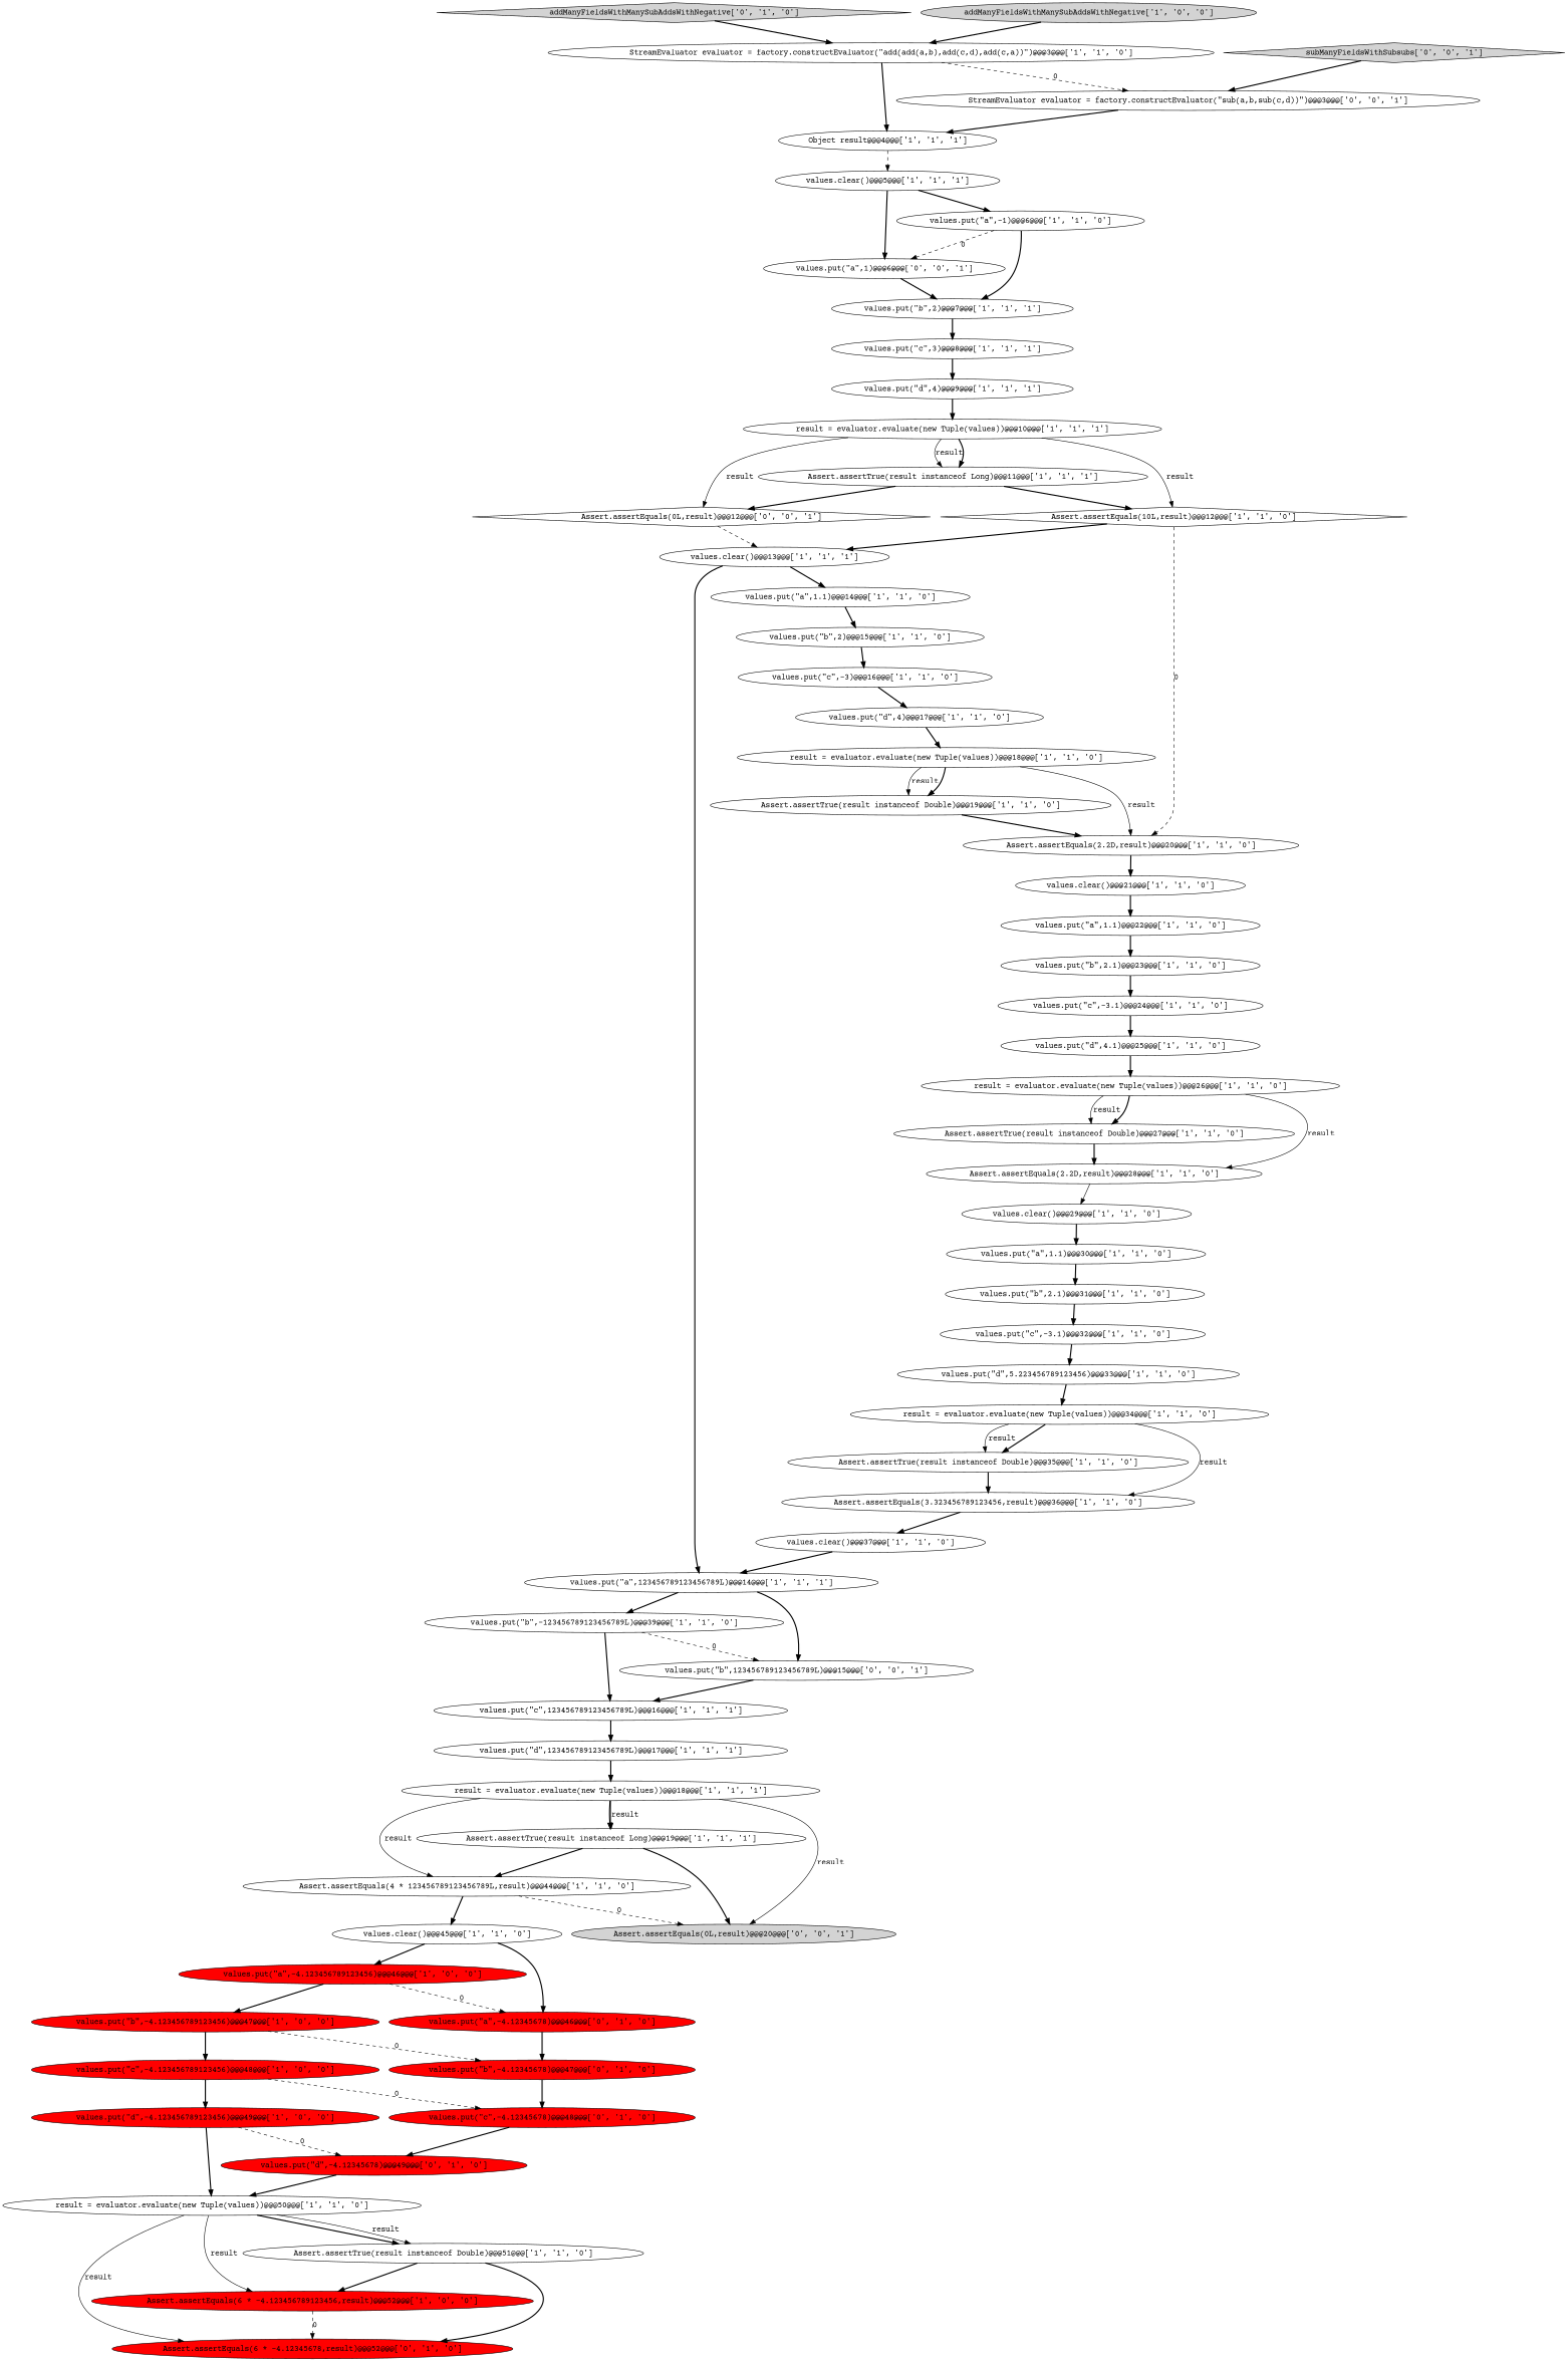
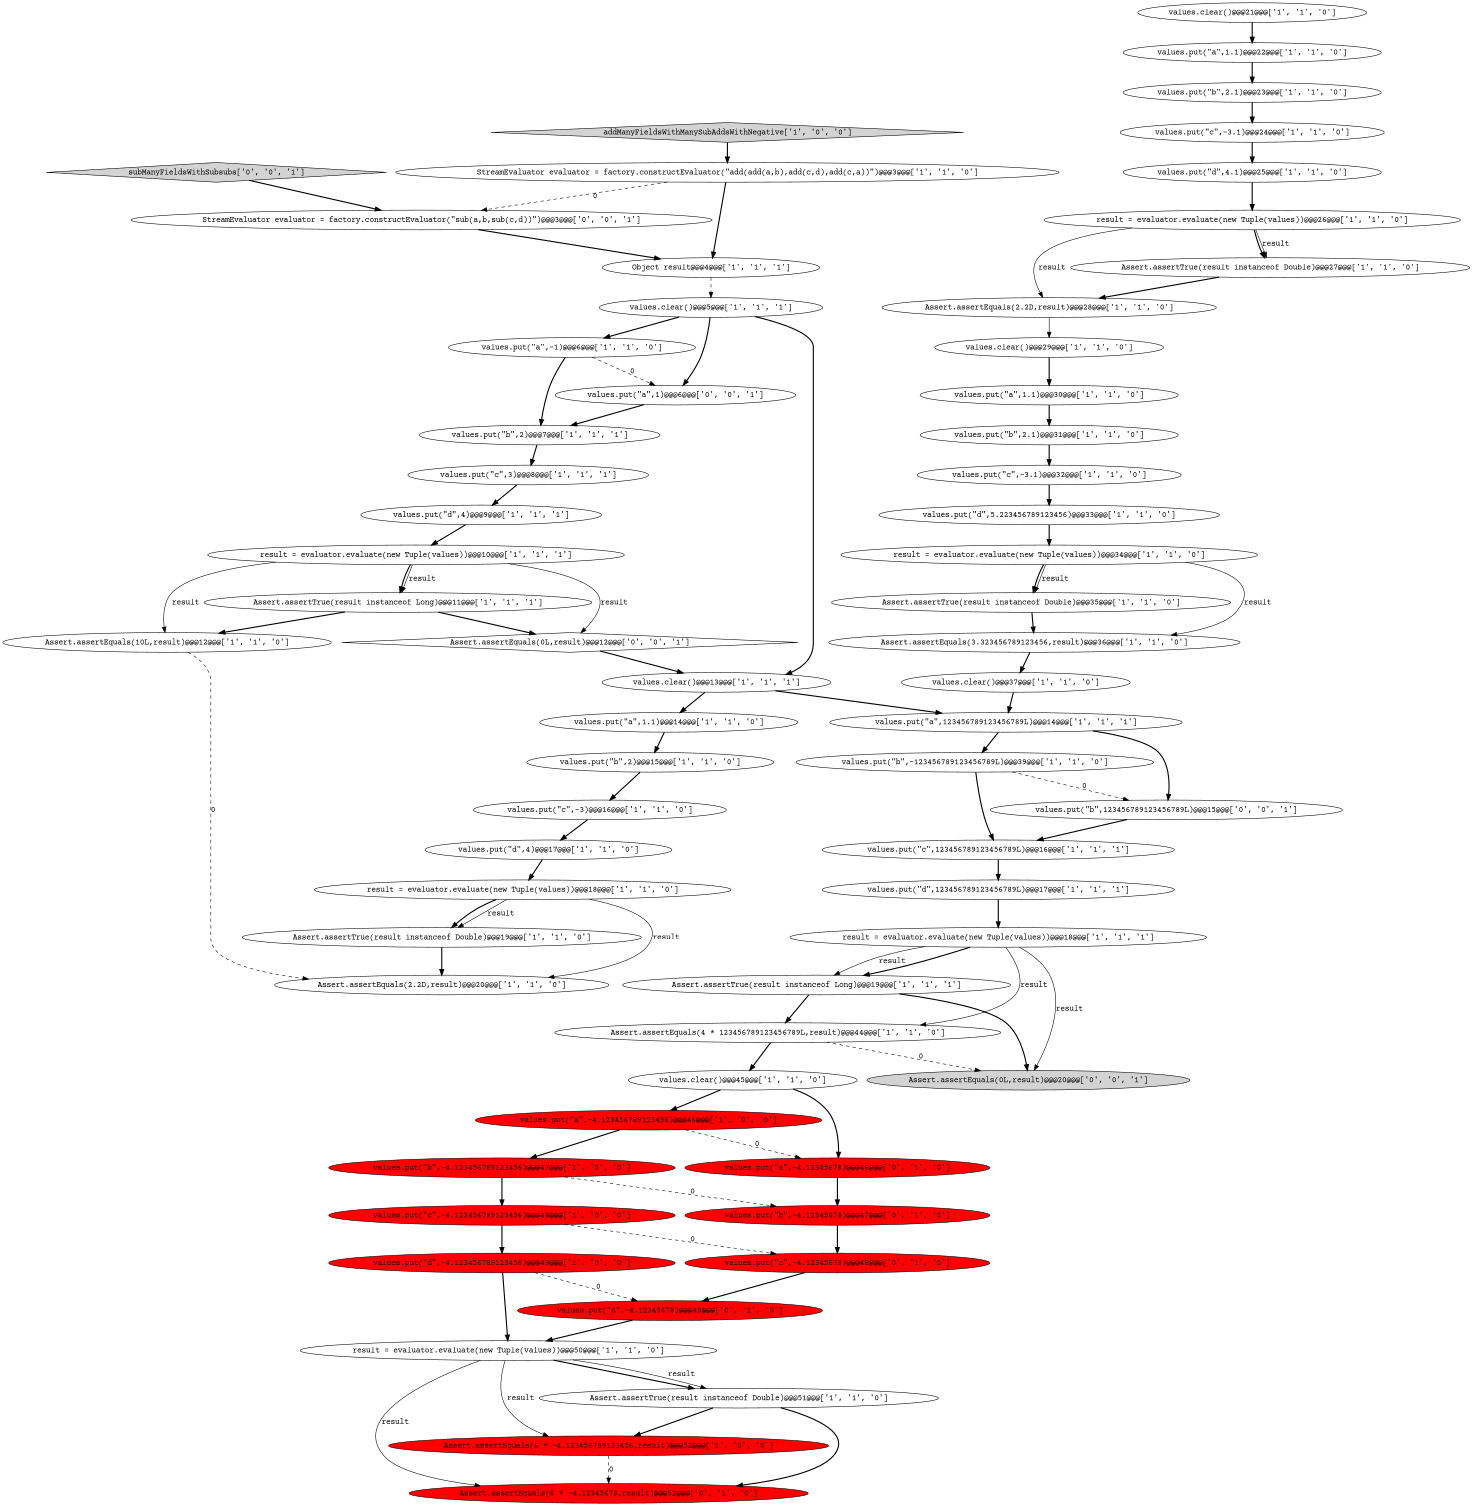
  digraph {
    fontname="Courier Prime"
    node [fillcolor=white fontname="Courier Prime" shape=ellipse style=filled]
    edge [fontname="Courier Prime" style=bold]
    n1 [label="values.clear()@@@21@@@['1', '1', '0']"]
    n2 [label="values.put(\"a\",1.1)@@@22@@@['1', '1', '0']"]
    n3 [label="values.put(\"b\",2.1)@@@23@@@['1', '1', '0']"]
    n4 [label="values.put(\"a\",123456789123456789L)@@@14@@@['1', '1', '1']"]
    n5 [label="values.put(\"b\",-123456789123456789L)@@@39@@@['1', '1', '0']"]
    n6 [label="values.put(\"b\",123456789123456789L)@@@15@@@['0', '0', '1']"]
    n7 [label="values.put(\"c\",123456789123456789L)@@@16@@@['1', '1', '1']"]
    n8 [fillcolor=red label="values.put(\"d\",-4.123456789123456)@@@49@@@['1', '0', '0']"]
    n9 [fillcolor=red label="values.put(\"d\",-4.12345678)@@@49@@@['0', '1', '0']"]
    n10 [label="result = evaluator.evaluate(new Tuple(values))@@@50@@@['1', '1', '0']"]
    n11 [fillcolor=red label="Assert.assertEquals(6 * -4.123456789123456,result)@@@52@@@['1', '0', '0']"]
    n12 [fillcolor=red label="Assert.assertEquals(6 * -4.12345678,result)@@@52@@@['0', '1', '0']"]
    n13 [label="Assert.assertTrue(result instanceof Double)@@@51@@@['1', '1', '0']"]
    n14 [label="Assert.assertTrue(result instanceof Long)@@@11@@@['1', '1', '1']"]
    n15 [label="Assert.assertEquals(0L,result)@@@12@@@['0', '0', '1']" shape=diamond]
-   n16 [label="Assert.assertEquals(10L,result)@@@12@@@['1', '1', '0']" shape=diamond]
+   n16 [label="Assert.assertEquals(10L,result)@@@12@@@['1', '1', '0']"]
    n17 [label="values.clear()@@@13@@@['1', '1', '1']"]
    n18 [label="Assert.assertEquals(2.2D,result)@@@20@@@['1', '1', '0']"]
    n19 [label="values.put(\"a\",1.1)@@@14@@@['1', '1', '0']"]
    n20 [label="values.put(\"b\",2)@@@15@@@['1', '1', '0']"]
    n21 [label="values.put(\"c\",-3)@@@16@@@['1', '1', '0']"]
    n22 [fillcolor=lightgray label="Assert.assertEquals(0L,result)@@@20@@@['0', '0', '1']"]
    n23 [label="values.put(\"c\",-3.1)@@@32@@@['1', '1', '0']"]
    n24 [label="values.put(\"d\",5.223456789123456)@@@33@@@['1', '1', '0']"]
    n25 [label="result = evaluator.evaluate(new Tuple(values))@@@34@@@['1', '1', '0']"]
    n26 [label="Assert.assertEquals(3.323456789123456,result)@@@36@@@['1', '1', '0']"]
    n27 [label="values.clear()@@@37@@@['1', '1', '0']"]
    n28 [fillcolor=red label="values.put(\"c\",-4.12345678)@@@48@@@['0', '1', '0']"]
    n29 [label="StreamEvaluator evaluator = factory.constructEvaluator(\"add(add(a,b),add(c,d),add(c,a))\")@@@3@@@['1', '1', '0']"]
    n30 [label="StreamEvaluator evaluator = factory.constructEvaluator(\"sub(a,b,sub(c,d))\")@@@3@@@['0', '0', '1']"]
    n31 [label="Object result@@@4@@@['1', '1', '1']"]
    n32 [label="values.clear()@@@5@@@['1', '1', '1']"]
    n33 [label="Assert.assertTrue(result instanceof Double)@@@35@@@['1', '1', '0']"]
    n34 [fillcolor=lightgray label="subManyFieldsWithSubsubs['0', '0', '1']" shape=diamond]
    n35 [label="Assert.assertTrue(result instanceof Double)@@@19@@@['1', '1', '0']"]
    n36 [label="values.put(\"a\",1)@@@6@@@['0', '0', '1']"]
    n37 [label="values.put(\"b\",2)@@@7@@@['1', '1', '1']"]
    n38 [label="values.put(\"c\",3)@@@8@@@['1', '1', '1']"]
    n39 [label="Assert.assertEquals(4 * 123456789123456789L,result)@@@44@@@['1', '1', '0']"]
    n40 [label="values.clear()@@@45@@@['1', '1', '0']"]
    n41 [fillcolor=red label="values.put(\"a\",-4.12345678)@@@46@@@['0', '1', '0']"]
    n42 [fillcolor=red label="values.put(\"a\",-4.123456789123456)@@@46@@@['1', '0', '0']"]
    n43 [label="values.put(\"d\",4.1)@@@25@@@['1', '1', '0']"]
    n44 [label="result = evaluator.evaluate(new Tuple(values))@@@26@@@['1', '1', '0']"]
    n45 [label="Assert.assertTrue(result instanceof Double)@@@27@@@['1', '1', '0']"]
    n46 [label="Assert.assertEquals(2.2D,result)@@@28@@@['1', '1', '0']"]
    n47 [label="values.put(\"d\",123456789123456789L)@@@17@@@['1', '1', '1']"]
    n48 [label="result = evaluator.evaluate(new Tuple(values))@@@18@@@['1', '1', '1']"]
-   n49 [fillcolor=lightgray label="addManyFieldsWithManySubAddsWithNegative['0', '1', '0']" shape=diamond]
    n50 [label="values.put(\"d\",4)@@@9@@@['1', '1', '1']"]
    n51 [label="result = evaluator.evaluate(new Tuple(values))@@@10@@@['1', '1', '1']"]
    n52 [label="values.put(\"a\",-1)@@@6@@@['1', '1', '0']"]
    n53 [label="values.put(\"c\",-3.1)@@@24@@@['1', '1', '0']"]
    n54 [label="values.put(\"d\",4)@@@17@@@['1', '1', '0']"]
    n55 [label="values.clear()@@@29@@@['1', '1', '0']"]
    n56 [label="values.put(\"a\",1.1)@@@30@@@['1', '1', '0']"]
    n57 [label="values.put(\"b\",2.1)@@@31@@@['1', '1', '0']"]
    n58 [label="Assert.assertTrue(result instanceof Long)@@@19@@@['1', '1', '1']"]
    n59 [label="result = evaluator.evaluate(new Tuple(values))@@@18@@@['1', '1', '0']"]
    n60 [fillcolor=red label="values.put(\"b\",-4.12345678)@@@47@@@['0', '1', '0']"]
    n61 [fillcolor=red label="values.put(\"c\",-4.123456789123456)@@@48@@@['1', '0', '0']"]
    n62 [fillcolor=red label="values.put(\"b\",-4.123456789123456)@@@47@@@['1', '0', '0']"]
-   n63 [fillcolor=lightgray label="addManyFieldsWithManySubAddsWithNegative['1', '0', '0']"]
+   n63 [fillcolor=lightgray label="addManyFieldsWithManySubAddsWithNegative['1', '0', '0']" shape=diamond]
    n1 -> n2
    n2 -> n3
    n3 -> n53
    n4 -> n5
    n4 -> n6
    n5 -> n6 [label=0 style=dashed]
    n5 -> n7
    n6 -> n7
    n7 -> n47
    n8 -> n9 [label=0 style=dashed]
    n8 -> n10
    n9 -> n10
    n10 -> n11 [label=result style=solid]
    n10 -> n12 [label=result style=solid]
    n10 -> n13
    n10 -> n13 [label=result style=solid]
    n11 -> n12 [label=0 style=dashed]
    n13 -> n11
    n13 -> n12
    n14 -> n15
    n14 -> n16
-   n15 -> n17 [style=dashed]
-   n16 -> n17
+   n15 -> n17
+   n32 -> n17
    n16 -> n18 [label=0 style=dashed]
    n17 -> n4
    n17 -> n19
-   n18 -> n1
    n19 -> n20
    n20 -> n21
    n21 -> n54
    n23 -> n24
    n24 -> n25
    n25 -> n26 [label=result style=solid]
    n25 -> n33
    n25 -> n33 [label=result style=solid]
    n26 -> n27
    n27 -> n4
    n28 -> n9
    n29 -> n30 [label=0 style=dashed]
    n29 -> n31
    n30 -> n31
    n31 -> n32 [style=dashed]
    n32 -> n36
    n32 -> n52
    n33 -> n26
    n34 -> n30
    n35 -> n18
    n36 -> n37
    n37 -> n38
    n38 -> n50
    n39 -> n22 [label=0 style=dashed]
    n39 -> n40
    n40 -> n41
    n40 -> n42
    n41 -> n60
    n42 -> n41 [label=0 style=dashed]
    n42 -> n62
    n43 -> n44
    n44 -> n45
    n44 -> n45 [label=result style=solid]
    n44 -> n46 [label=result style=solid]
    n45 -> n46
    n46 -> n55 [style=solid]
    n47 -> n48
    n48 -> n22 [label=result style=solid]
    n48 -> n39 [label=result style=solid]
    n48 -> n58
    n48 -> n58 [label=result style=solid]
-   n49 -> n29
    n50 -> n51
    n51 -> n14 [label=result style=solid]
    n51 -> n14
    n51 -> n15 [label=result style=solid]
    n51 -> n16 [label=result style=solid]
    n52 -> n36 [label=0 style=dashed]
    n52 -> n37
    n53 -> n43
    n54 -> n59
    n55 -> n56
    n56 -> n57
    n57 -> n23
    n58 -> n22
    n58 -> n39
    n59 -> n18 [label=result style=solid]
    n59 -> n35 [label=result style=solid]
    n59 -> n35
    n60 -> n28
    n61 -> n8
    n61 -> n28 [label=0 style=dashed]
    n62 -> n60 [label=0 style=dashed]
    n62 -> n61
    n63 -> n29
  }
